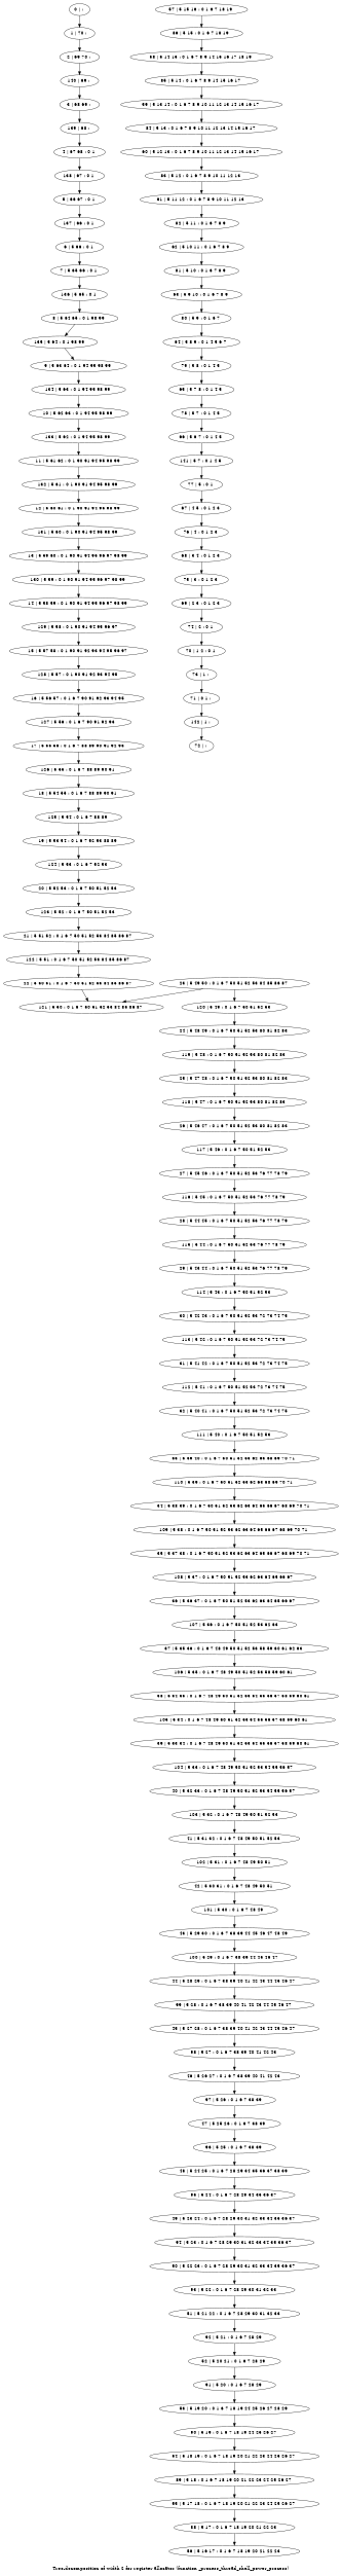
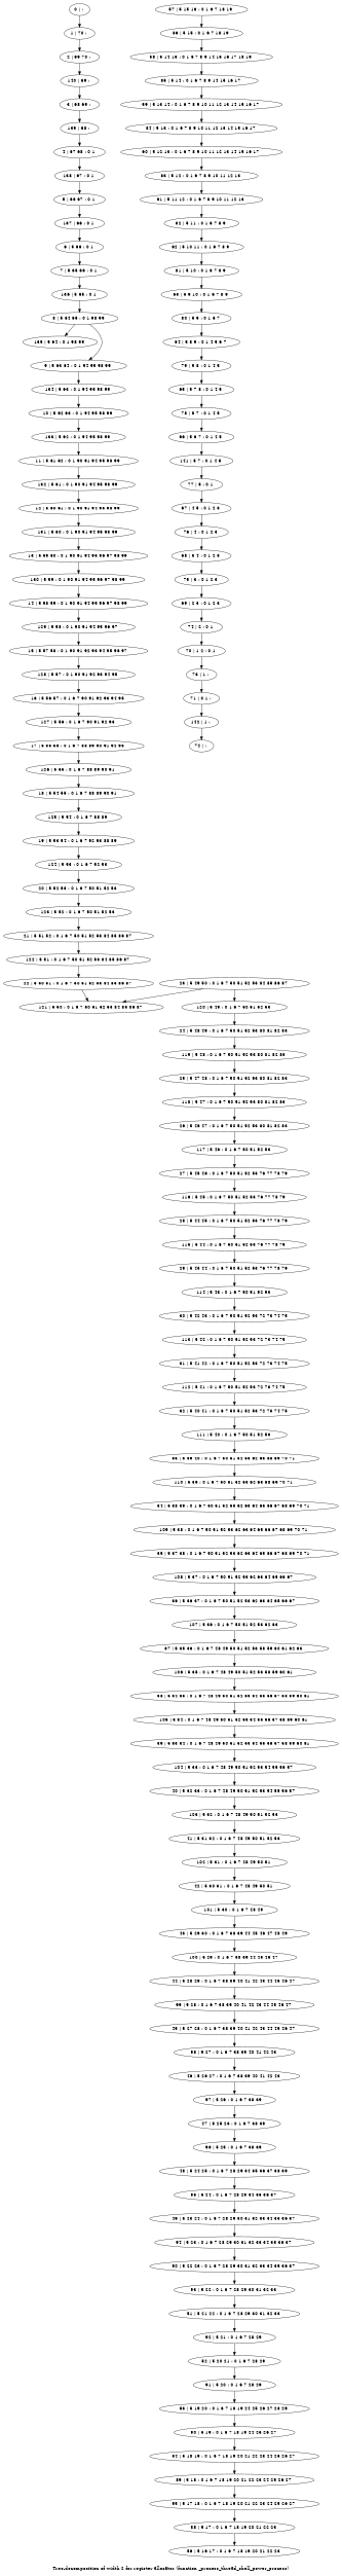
  digraph {
    label="Tree-decomposition of width 2 for register allocator (function _process_thread_shell_power_process)"
    n1 [label="0 | : "]
    n2 [label="1 | 70 : "]
    n3 [label="2 | 69 70 : "]
    n4 [label="140 | 69 : "]
    n5 [label="3 | 68 69 : "]
    n6 [label="139 | 68 : "]
    n7 [label="4 | 67 68 : 0 1 "]
    n8 [label="138 | 67 : 0 1 "]
    n9 [label="5 | 66 67 : 0 1 "]
    n10 [label="137 | 66 : 0 1 "]
    n11 [label="6 | 5 66 : 0 1 "]
    n12 [label="7 | 5 65 66 : 0 1 "]
    n13 [label="136 | 5 65 : 0 1 "]
    n14 [label="8 | 5 64 65 : 0 1 98 99 "]
    n15 [label="135 | 5 64 : 0 1 98 99 "]
    n16 [label="9 | 5 63 64 : 0 1 94 95 98 99 "]
    n17 [label="134 | 5 63 : 0 1 94 95 98 99 "]
    n18 [label="10 | 5 62 63 : 0 1 94 95 98 99 "]
    n19 [label="133 | 5 62 : 0 1 94 95 98 99 "]
    n20 [label="11 | 5 61 62 : 0 1 90 91 94 95 98 99 "]
    n21 [label="132 | 5 61 : 0 1 90 91 94 95 98 99 "]
    n22 [label="12 | 5 60 61 : 0 1 90 91 94 95 98 99 "]
    n23 [label="131 | 5 60 : 0 1 90 91 94 95 98 99 "]
    n24 [label="13 | 5 59 60 : 0 1 90 91 94 95 96 97 98 99 "]
    n25 [label="130 | 5 59 : 0 1 90 91 94 95 96 97 98 99 "]
    n26 [label="14 | 5 58 59 : 0 1 90 91 94 95 96 97 98 99 "]
    n27 [label="129 | 5 58 : 0 1 90 91 94 95 96 97 "]
    n28 [label="15 | 5 57 58 : 0 1 90 91 92 93 94 95 96 97 "]
    n29 [label="128 | 5 57 : 0 1 90 91 92 93 94 95 "]
    n30 [label="16 | 5 56 57 : 0 1 6 7 90 91 92 93 94 95 "]
    n31 [label="127 | 5 56 : 0 1 6 7 90 91 92 93 "]
    n32 [label="17 | 5 55 56 : 0 1 6 7 88 89 90 91 92 93 "]
    n33 [label="126 | 5 55 : 0 1 6 7 88 89 90 91 "]
    n34 [label="18 | 5 54 55 : 0 1 6 7 88 89 90 91 "]
    n35 [label="125 | 5 54 : 0 1 6 7 88 89 "]
    n36 [label="19 | 5 53 54 : 0 1 6 7 52 53 88 89 "]
    n37 [label="124 | 5 53 : 0 1 6 7 52 53 "]
    n38 [label="20 | 5 52 53 : 0 1 6 7 50 51 52 53 "]
    n39 [label="123 | 5 52 : 0 1 6 7 50 51 52 53 "]
    n40 [label="21 | 5 51 52 : 0 1 6 7 50 51 52 53 84 85 86 87 "]
    n41 [label="122 | 5 51 : 0 1 6 7 50 51 52 53 84 85 86 87 "]
    n42 [label="22 | 5 50 51 : 0 1 6 7 50 51 52 53 84 85 86 87 "]
    n43 [label="121 | 5 50 : 0 1 6 7 50 51 52 53 84 85 86 87 "]
    n44 [label="23 | 5 49 50 : 0 1 6 7 50 51 52 53 84 85 86 87 "]
    n45 [label="120 | 5 49 : 0 1 6 7 50 51 52 53 "]
    n46 [label="24 | 5 48 49 : 0 1 6 7 50 51 52 53 80 81 82 83 "]
    n47 [label="119 | 5 48 : 0 1 6 7 50 51 52 53 80 81 82 83 "]
    n48 [label="25 | 5 47 48 : 0 1 6 7 50 51 52 53 80 81 82 83 "]
    n49 [label="118 | 5 47 : 0 1 6 7 50 51 52 53 80 81 82 83 "]
    n50 [label="26 | 5 46 47 : 0 1 6 7 50 51 52 53 80 81 82 83 "]
    n51 [label="117 | 5 46 : 0 1 6 7 50 51 52 53 "]
    n52 [label="27 | 5 45 46 : 0 1 6 7 50 51 52 53 76 77 78 79 "]
    n53 [label="116 | 5 45 : 0 1 6 7 50 51 52 53 76 77 78 79 "]
    n54 [label="28 | 5 44 45 : 0 1 6 7 50 51 52 53 76 77 78 79 "]
    n55 [label="115 | 5 44 : 0 1 6 7 50 51 52 53 76 77 78 79 "]
    n56 [label="29 | 5 43 44 : 0 1 6 7 50 51 52 53 76 77 78 79 "]
    n57 [label="114 | 5 43 : 0 1 6 7 50 51 52 53 "]
    n58 [label="30 | 5 42 43 : 0 1 6 7 50 51 52 53 72 73 74 75 "]
    n59 [label="113 | 5 42 : 0 1 6 7 50 51 52 53 72 73 74 75 "]
    n60 [label="31 | 5 41 42 : 0 1 6 7 50 51 52 53 72 73 74 75 "]
    n61 [label="112 | 5 41 : 0 1 6 7 50 51 52 53 72 73 74 75 "]
    n62 [label="32 | 5 40 41 : 0 1 6 7 50 51 52 53 72 73 74 75 "]
    n63 [label="111 | 5 40 : 0 1 6 7 50 51 52 53 "]
    n64 [label="33 | 5 39 40 : 0 1 6 7 50 51 52 53 62 63 68 69 70 71 "]
    n65 [label="110 | 5 39 : 0 1 6 7 50 51 52 53 62 63 68 69 70 71 "]
    n66 [label="34 | 5 38 39 : 0 1 6 7 50 51 52 53 62 63 64 65 66 67 68 69 70 71 "]
    n67 [label="109 | 5 38 : 0 1 6 7 50 51 52 53 62 63 64 65 66 67 68 69 70 71 "]
    n68 [label="35 | 5 37 38 : 0 1 6 7 50 51 52 53 62 63 64 65 66 67 68 69 70 71 "]
    n69 [label="108 | 5 37 : 0 1 6 7 50 51 52 53 62 63 64 65 66 67 "]
    n70 [label="36 | 5 36 37 : 0 1 6 7 50 51 52 53 62 63 64 65 66 67 "]
    n71 [label="107 | 5 36 : 0 1 6 7 50 51 52 53 62 63 "]
    n72 [label="37 | 5 35 36 : 0 1 6 7 48 49 50 51 52 53 58 59 60 61 62 63 "]
    n73 [label="106 | 5 35 : 0 1 6 7 48 49 50 51 52 53 58 59 60 61 "]
    n74 [label="38 | 5 34 35 : 0 1 6 7 48 49 50 51 52 53 54 55 56 57 58 59 60 61 "]
    n75 [label="105 | 5 34 : 0 1 6 7 48 49 50 51 52 53 54 55 56 57 58 59 60 61 "]
    n76 [label="39 | 5 33 34 : 0 1 6 7 48 49 50 51 52 53 54 55 56 57 58 59 60 61 "]
    n77 [label="104 | 5 33 : 0 1 6 7 48 49 50 51 52 53 54 55 56 57 "]
    n78 [label="40 | 5 32 33 : 0 1 6 7 48 49 50 51 52 53 54 55 56 57 "]
    n79 [label="103 | 5 32 : 0 1 6 7 48 49 50 51 52 53 "]
    n80 [label="41 | 5 31 32 : 0 1 6 7 48 49 50 51 52 53 "]
    n81 [label="102 | 5 31 : 0 1 6 7 48 49 50 51 "]
    n82 [label="42 | 5 30 31 : 0 1 6 7 48 49 50 51 "]
    n83 [label="101 | 5 30 : 0 1 6 7 48 49 "]
    n84 [label="43 | 5 29 30 : 0 1 6 7 38 39 44 45 46 47 48 49 "]
    n85 [label="100 | 5 29 : 0 1 6 7 38 39 44 45 46 47 "]
    n86 [label="44 | 5 28 29 : 0 1 6 7 38 39 40 41 42 43 44 45 46 47 "]
    n87 [label="99 | 5 28 : 0 1 6 7 38 39 40 41 42 43 44 45 46 47 "]
    n88 [label="45 | 5 27 28 : 0 1 6 7 38 39 40 41 42 43 44 45 46 47 "]
    n89 [label="98 | 5 27 : 0 1 6 7 38 39 40 41 42 43 "]
    n90 [label="46 | 5 26 27 : 0 1 6 7 38 39 40 41 42 43 "]
    n91 [label="97 | 5 26 : 0 1 6 7 38 39 "]
    n92 [label="47 | 5 25 26 : 0 1 6 7 38 39 "]
    n93 [label="96 | 5 25 : 0 1 6 7 38 39 "]
    n94 [label="48 | 5 24 25 : 0 1 6 7 28 29 34 35 36 37 38 39 "]
    n95 [label="95 | 5 24 : 0 1 6 7 28 29 34 35 36 37 "]
    n96 [label="49 | 5 23 24 : 0 1 6 7 28 29 30 31 32 33 34 35 36 37 "]
    n97 [label="94 | 5 23 : 0 1 6 7 28 29 30 31 32 33 34 35 36 37 "]
    n98 [label="50 | 5 22 23 : 0 1 6 7 28 29 30 31 32 33 34 35 36 37 "]
    n99 [label="93 | 5 22 : 0 1 6 7 28 29 30 31 32 33 "]
    n100 [label="51 | 5 21 22 : 0 1 6 7 28 29 30 31 32 33 "]
    n101 [label="92 | 5 21 : 0 1 6 7 28 29 "]
    n102 [label="52 | 5 20 21 : 0 1 6 7 28 29 "]
    n103 [label="91 | 5 20 : 0 1 6 7 28 29 "]
    n104 [label="53 | 5 19 20 : 0 1 6 7 18 19 24 25 26 27 28 29 "]
    n105 [label="90 | 5 19 : 0 1 6 7 18 19 24 25 26 27 "]
    n106 [label="54 | 5 18 19 : 0 1 6 7 18 19 20 21 22 23 24 25 26 27 "]
    n107 [label="89 | 5 18 : 0 1 6 7 18 19 20 21 22 23 24 25 26 27 "]
    n108 [label="55 | 5 17 18 : 0 1 6 7 18 19 20 21 22 23 24 25 26 27 "]
    n109 [label="88 | 5 17 : 0 1 6 7 18 19 20 21 22 23 "]
    n110 [label="56 | 5 16 17 : 0 1 6 7 18 19 20 21 22 23 "]
    n111 [label="57 | 5 15 16 : 0 1 6 7 18 19 "]
    n112 [label="86 | 5 15 : 0 1 6 7 18 19 "]
    n113 [label="58 | 5 14 15 : 0 1 6 7 8 9 14 15 16 17 18 19 "]
    n114 [label="85 | 5 14 : 0 1 6 7 8 9 14 15 16 17 "]
    n115 [label="59 | 5 13 14 : 0 1 6 7 8 9 10 11 12 13 14 15 16 17 "]
    n116 [label="84 | 5 13 : 0 1 6 7 8 9 10 11 12 13 14 15 16 17 "]
    n117 [label="60 | 5 12 13 : 0 1 6 7 8 9 10 11 12 13 14 15 16 17 "]
    n118 [label="83 | 5 12 : 0 1 6 7 8 9 10 11 12 13 "]
    n119 [label="61 | 5 11 12 : 0 1 6 7 8 9 10 11 12 13 "]
    n120 [label="82 | 5 11 : 0 1 6 7 8 9 "]
    n121 [label="62 | 5 10 11 : 0 1 6 7 8 9 "]
    n122 [label="81 | 5 10 : 0 1 6 7 8 9 "]
    n123 [label="63 | 5 9 10 : 0 1 6 7 8 9 "]
    n124 [label="80 | 5 9 : 0 1 6 7 "]
    n125 [label="64 | 5 8 9 : 0 1 4 5 6 7 "]
    n126 [label="79 | 5 8 : 0 1 4 5 "]
    n127 [label="65 | 5 7 8 : 0 1 4 5 "]
    n128 [label="78 | 5 7 : 0 1 4 5 "]
    n129 [label="66 | 5 6 7 : 0 1 4 5 "]
    n130 [label="141 | 5 7 : 0 1 4 5 "]
    n131 [label="77 | 5 : 0 1 "]
    n132 [label="67 | 4 5 : 0 1 2 3 "]
    n133 [label="76 | 4 : 0 1 2 3 "]
    n134 [label="68 | 3 4 : 0 1 2 3 "]
    n135 [label="75 | 3 : 0 1 2 3 "]
    n136 [label="69 | 2 3 : 0 1 2 3 "]
    n137 [label="74 | 2 : 0 1 "]
    n138 [label="70 | 1 2 : 0 1 "]
    n139 [label="73 | 1 : "]
    n140 [label="71 | 0 1 : "]
    n141 [label="142 | 1 : "]
    n142 [label="72 | : "]
    n1 -> n2
    n2 -> n3
    n3 -> n4
    n4 -> n5
    n5 -> n6
    n6 -> n7
    n7 -> n8
    n8 -> n9
    n9 -> n10
    n10 -> n11
    n11 -> n12
    n12 -> n13
    n13 -> n14
    n14 -> n15
-   n15 -> n16
+   n14 -> n16
    n16 -> n17
    n17 -> n18
    n18 -> n19
    n19 -> n20
    n20 -> n21
    n21 -> n22
    n22 -> n23
    n23 -> n24
    n24 -> n25
    n25 -> n26
    n26 -> n27
    n27 -> n28
    n28 -> n29
    n29 -> n30
    n30 -> n31
    n31 -> n32
    n32 -> n33
    n33 -> n34
    n34 -> n35
    n35 -> n36
    n36 -> n37
    n37 -> n38
    n38 -> n39
    n39 -> n40
    n40 -> n41
    n41 -> n42
    n42 -> n43
    n44 -> n43
    n44 -> n45
    n45 -> n46
    n46 -> n47
    n47 -> n48
    n48 -> n49
    n49 -> n50
    n50 -> n51
    n51 -> n52
    n52 -> n53
    n53 -> n54
    n54 -> n55
    n55 -> n56
    n56 -> n57
    n57 -> n58
    n58 -> n59
    n59 -> n60
    n60 -> n61
    n61 -> n62
    n62 -> n63
    n63 -> n64
    n64 -> n65
    n65 -> n66
    n66 -> n67
    n67 -> n68
    n68 -> n69
    n69 -> n70
    n70 -> n71
    n71 -> n72
    n72 -> n73
    n73 -> n74
    n74 -> n75
    n75 -> n76
    n76 -> n77
    n77 -> n78
    n78 -> n79
    n79 -> n80
    n80 -> n81
    n81 -> n82
    n82 -> n83
    n83 -> n84
    n84 -> n85
    n85 -> n86
    n86 -> n87
    n87 -> n88
    n88 -> n89
    n89 -> n90
    n90 -> n91
    n91 -> n92
    n92 -> n93
    n93 -> n94
    n94 -> n95
    n95 -> n96
    n96 -> n97
    n97 -> n98
    n98 -> n99
    n99 -> n100
    n100 -> n101
    n101 -> n102
    n102 -> n103
    n103 -> n104
    n104 -> n105
    n105 -> n106
    n106 -> n107
    n107 -> n108
    n108 -> n109
    n109 -> n110
    n111 -> n112
    n112 -> n113
    n113 -> n114
    n114 -> n115
    n115 -> n116
    n116 -> n117
    n117 -> n118
    n118 -> n119
    n119 -> n120
    n120 -> n121
    n121 -> n122
    n122 -> n123
    n123 -> n124
    n124 -> n125
    n125 -> n126
    n126 -> n127
    n127 -> n128
    n128 -> n129
    n129 -> n130
    n130 -> n131
    n131 -> n132
    n132 -> n133
    n133 -> n134
    n134 -> n135
    n135 -> n136
    n136 -> n137
    n137 -> n138
    n138 -> n139
    n139 -> n140
    n140 -> n141
    n141 -> n142
  }
